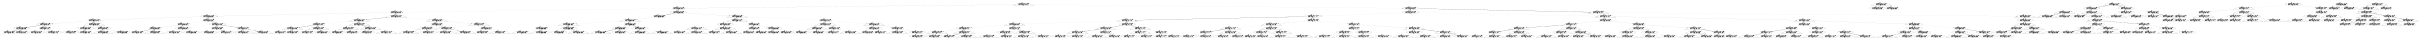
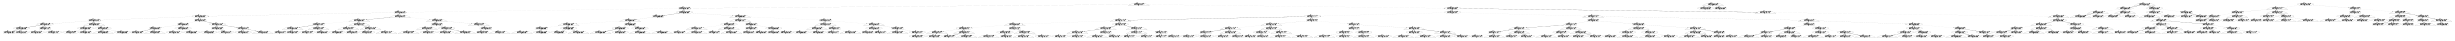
  digraph {
    node [shape=trapezium]
    edge [style=dashed]
    n1 [label="Node{data=[3792, 3792]}"]
    n2 [label="Node{data=[3604, 3604]}" shape=box]
    n3 [label="Node{data=[5243, 5243]}" shape=octagon]
    n4 [label="Node{data=[3186, 3186]}" shape=box]
    n5 [label="Node{data=[3669, 3669]}" shape=octagon]
    n6 [label="Node{data=[4809, 4809]}" shape=octagon]
    n7 [label="Node{data=[7954, 7954]}"]
    n8 [label="Node{data=[3056, 3056]}" shape=octagon]
    n9 [label="Node{data=[3428, 3428]}"]
    n10 [label="Node{data=[3653, 3653]}" shape=box]
    n11 [label="Node{data=[3685, 3685]}"]
    n12 [label="Node{data=[3048, 3048]}" shape=box]
    n13 [label="Node{data=[3064, 3064]}" shape=box]
    n14 [label="Node{data=[3361, 3361]}"]
    n15 [label="Node{data=[3436, 3436]}"]
    n16 [label="Node{data=[2089, 2089]}" shape=octagon]
    n17 [label="Node{data=[3052, 3052]}"]
    n18 [label="Node{data=[3060, 3060]}" shape=box]
    n19 [label="Node{data=[3182, 3182]}" shape=octagon]
    n20 [label="Node{data=[1553, 1553]}" shape=octagon]
    n21 [label="Node{data=[2374, 2374]}" shape=box]
    n22 [label="Node{data=[3050, 3050]}" shape=octagon]
    n23 [label="Node{data=[3054, 3054]}" shape=octagon]
    n24 [label="Node{data=[1533, 1533]}" shape=box]
    n25 [label="Node{data=[1675, 1675]}" shape=box]
    n26 [label="Node{data=[2320, 2320]}" shape=octagon]
    n27 [label="Node{data=[2437, 2437]}" shape=octagon]
    n28 [label="Node{data=[3049, 3049]}" shape=octagon]
    n29 [label="Node{data=[3051, 3051]}" shape=box]
    n30 [label="Node{data=[3053, 3053]}"]
    n31 [label="Node{data=[3055, 3055]}" shape=octagon]
    n32 [label="Node{data=[3058, 3058]}" shape=box]
    n33 [label="Node{data=[3062, 3062]}" shape=octagon]
    n34 [label="Node{data=[3069, 3069]}" shape=box]
    n35 [label="Node{data=[3184, 3184]}" shape=box]
    n36 [label="Node{data=[3057, 3057]}" shape=box]
    n37 [label="Node{data=[3059, 3059]}"]
    n38 [label="Node{data=[3061, 3061]}" shape=octagon]
    n39 [label="Node{data=[3063, 3063]}" shape=octagon]
    n40 [label="Node{data=[3065, 3065]}" shape=octagon]
    n41 [label="Node{data=[3181, 3181]}" shape=octagon]
    n42 [label="Node{data=[3183, 3183]}" shape=octagon]
    n43 [label="Node{data=[3185, 3185]}"]
    n44 [label="Node{data=[3190, 3190]}" shape=box]
    n45 [label="Node{data=[3424, 3424]}"]
    n46 [label="Node{data=[3432, 3432]}" shape=box]
    n47 [label="Node{data=[3440, 3440]}"]
    n48 [label="Node{data=[3188, 3188]}"]
    n49 [label="Node{data=[3192, 3192]}"]
    n50 [label="Node{data=[3422, 3422]}"]
    n51 [label="Node{data=[3426, 3426]}"]
    n52 [label="Node{data=[3187, 3187]}" shape=box]
    n53 [label="Node{data=[3189, 3189]}" shape=box]
    n54 [label="Node{data=[3191, 3191]}" shape=octagon]
    n55 [label="Node{data=[3288, 3288]}" shape=box]
    n56 [label="Node{data=[3380, 3380]}" shape=octagon]
    n57 [label="Node{data=[3423, 3423]}" shape=box]
    n58 [label="Node{data=[3425, 3425]}" shape=octagon]
    n59 [label="Node{data=[3427, 3427]}"]
    n60 [label="Node{data=[3430, 3430]}"]
    n61 [label="Node{data=[3434, 3434]}" shape=octagon]
    n62 [label="Node{data=[3438, 3438]}" shape=box]
    n63 [label="Node{data=[3439, 3439]}" shape=box]
    n64 [label="Node{data=[3429, 3429]}"]
    n65 [label="Node{data=[3431, 3431]}" shape=octagon]
    n66 [label="Node{data=[3433, 3433]}" shape=octagon]
    n67 [label="Node{data=[3435, 3435]}"]
    n68 [label="Node{data=[3437, 3437]}"]
    n69 [label="Node{data=[3602, 3602]}"]
    n70 [label="Node{data=[3465, 3465]}" shape=octagon]
    n71 [label="Node{data=[3603, 3603]}" shape=box]
    n72 [label="Node{data=[3661, 3661]}"]
    n73 [label="Node{data=[3677, 3677]}"]
    n74 [label="Node{data=[3784, 3784]}" shape=box]
    n75 [label="Node{data=[3612, 3612]}"]
    n76 [label="Node{data=[3608, 3608]}" shape=octagon]
    n77 [label="Node{data=[3616, 3616]}" shape=octagon]
    n78 [label="Node{data=[3657, 3657]}"]
    n79 [label="Node{data=[3665, 3665]}" shape=box]
    n80 [label="Node{data=[3606, 3606]}"]
    n81 [label="Node{data=[3610, 3610]}"]
    n82 [label="Node{data=[3614, 3614]}" shape=octagon]
    n83 [label="Node{data=[3651, 3651]}" shape=box]
    n84 [label="Node{data=[3605, 3605]}"]
    n85 [label="Node{data=[3607, 3607]}" shape=box]
    n86 [label="Node{data=[3609, 3609]}" shape=octagon]
    n87 [label="Node{data=[3611, 3611]}" shape=octagon]
    n88 [label="Node{data=[3613, 3613]}"]
    n89 [label="Node{data=[3615, 3615]}" shape=octagon]
    n90 [label="Node{data=[3617, 3617]}" shape=octagon]
    n91 [label="Node{data=[3652, 3652]}" shape=box]
    n92 [label="Node{data=[3655, 3655]}" shape=box]
    n93 [label="Node{data=[3659, 3659]}" shape=octagon]
    n94 [label="Node{data=[3663, 3663]}" shape=octagon]
    n95 [label="Node{data=[3667, 3667]}" shape=octagon]
    n96 [label="Node{data=[3654, 3654]}"]
    n97 [label="Node{data=[3656, 3656]}" shape=octagon]
    n98 [label="Node{data=[3658, 3658]}" shape=octagon]
    n99 [label="Node{data=[3660, 3660]}"]
    n100 [label="Node{data=[3662, 3662]}"]
    n101 [label="Node{data=[3664, 3664]}" shape=octagon]
    n102 [label="Node{data=[3666, 3666]}"]
    n103 [label="Node{data=[3668, 3668]}"]
    n104 [label="Node{data=[3673, 3673]}" shape=octagon]
    n105 [label="Node{data=[3681, 3681]}" shape=box]
    n106 [label="Node{data=[3720, 3720]}"]
    n107 [label="Node{data=[3788, 3788]}"]
    n108 [label="Node{data=[3671, 3671]}"]
    n109 [label="Node{data=[3675, 3675]}"]
    n110 [label="Node{data=[3679, 3679]}" shape=box]
    n111 [label="Node{data=[3683, 3683]}" shape=octagon]
    n112 [label="Node{data=[3670, 3670]}" shape=box]
    n113 [label="Node{data=[3672, 3672]}"]
    n114 [label="Node{data=[3674, 3674]}" shape=box]
    n115 [label="Node{data=[3676, 3676]}"]
    n116 [label="Node{data=[3678, 3678]}" shape=box]
    n117 [label="Node{data=[3680, 3680]}" shape=box]
    n118 [label="Node{data=[3682, 3682]}" shape=box]
    n119 [label="Node{data=[3684, 3684]}" shape=box]
    n120 [label="Node{data=[3687, 3687]}"]
    n121 [label="Node{data=[3751, 3751]}" shape=box]
    n122 [label="Node{data=[3786, 3786]}" shape=octagon]
    n123 [label="Node{data=[3790, 3790]}" shape=box]
    n124 [label="Node{data=[3686, 3686]}" shape=octagon]
    n125 [label="Node{data=[3688, 3688]}" shape=octagon]
    n126 [label="Node{data=[3721, 3721]}" shape=box]
    n127 [label="Node{data=[3783, 3783]}"]
    n128 [label="Node{data=[3785, 3785]}" shape=box]
    n129 [label="Node{data=[3787, 3787]}" shape=box]
    n130 [label="Node{data=[3789, 3789]}"]
    n131 [label="Node{data=[3791, 3791]}" shape=octagon]
    n132 [label="Node{data=[4777, 4777]}" shape=octagon]
    n133 [label="Node{data=[4841, 4841]}"]
    n134 [label="Node{data=[5573, 5573]}"]
    n135 [label="Node{data=[4761, 4761]}"]
    n136 [label="Node{data=[4793, 4793]}" shape=box]
    n137 [label="Node{data=[4825, 4825]}" shape=box]
    n138 [label="Node{data=[5116, 5116]}"]
    n139 [label="Node{data=[3800, 3800]}"]
    n140 [label="Node{data=[4769, 4769]}" shape=octagon]
    n141 [label="Node{data=[4785, 4785]}"]
    n142 [label="Node{data=[4801, 4801]}" shape=box]
    n143 [label="Node{data=[3796, 3796]}" shape=octagon]
    n144 [label="Node{data=[4757, 4757]}" shape=box]
    n145 [label="Node{data=[4765, 4765]}"]
    n146 [label="Node{data=[4773, 4773]}"]
    n147 [label="Node{data=[3794, 3794]}"]
    n148 [label="Node{data=[3798, 3798]}"]
    n149 [label="Node{data=[4755, 4755]}" shape=octagon]
    n150 [label="Node{data=[4759, 4759]}"]
    n151 [label="Node{data=[3793, 3793]}" shape=octagon]
    n152 [label="Node{data=[3795, 3795]}" shape=octagon]
    n153 [label="Node{data=[3797, 3797]}" shape=box]
    n154 [label="Node{data=[3799, 3799]}"]
    n155 [label="Node{data=[4754, 4754]}"]
    n156 [label="Node{data=[4756, 4756]}" shape=box]
    n157 [label="Node{data=[4758, 4758]}"]
    n158 [label="Node{data=[4760, 4760]}" shape=octagon]
    n159 [label="Node{data=[4763, 4763]}"]
    n160 [label="Node{data=[4767, 4767]}" shape=box]
    n161 [label="Node{data=[4771, 4771]}"]
    n162 [label="Node{data=[4775, 4775]}" shape=box]
    n163 [label="Node{data=[4762, 4762]}" shape=octagon]
    n164 [label="Node{data=[4764, 4764]}" shape=octagon]
    n165 [label="Node{data=[4766, 4766]}"]
    n166 [label="Node{data=[4768, 4768]}" shape=box]
    n167 [label="Node{data=[4770, 4770]}" shape=octagon]
    n168 [label="Node{data=[4772, 4772]}" shape=octagon]
    n169 [label="Node{data=[4774, 4774]}" shape=box]
    n170 [label="Node{data=[4776, 4776]}" shape=box]
    n171 [label="Node{data=[4781, 4781]}"]
    n172 [label="Node{data=[4789, 4789]}"]
    n173 [label="Node{data=[4797, 4797]}" shape=box]
    n174 [label="Node{data=[4805, 4805]}"]
    n175 [label="Node{data=[4779, 4779]}" shape=box]
    n176 [label="Node{data=[4783, 4783]}"]
    n177 [label="Node{data=[4787, 4787]}" shape=octagon]
    n178 [label="Node{data=[4791, 4791]}"]
    n179 [label="Node{data=[4778, 4778]}" shape=octagon]
    n180 [label="Node{data=[4780, 4780]}" shape=octagon]
    n181 [label="Node{data=[4782, 4782]}" shape=octagon]
    n182 [label="Node{data=[4784, 4784]}" shape=box]
    n183 [label="Node{data=[4786, 4786]}" shape=box]
    n184 [label="Node{data=[4788, 4788]}" shape=box]
    n185 [label="Node{data=[4790, 4790]}"]
    n186 [label="Node{data=[4792, 4792]}"]
    n187 [label="Node{data=[4795, 4795]}" shape=octagon]
    n188 [label="Node{data=[4799, 4799]}" shape=octagon]
    n189 [label="Node{data=[4803, 4803]}" shape=octagon]
    n190 [label="Node{data=[4807, 4807]}"]
    n191 [label="Node{data=[4794, 4794]}"]
    n192 [label="Node{data=[4796, 4796]}" shape=octagon]
    n193 [label="Node{data=[4798, 4798]}"]
    n194 [label="Node{data=[4800, 4800]}" shape=octagon]
    n195 [label="Node{data=[4802, 4802]}"]
    n196 [label="Node{data=[4804, 4804]}"]
    n197 [label="Node{data=[4806, 4806]}" shape=octagon]
    n198 [label="Node{data=[4808, 4808]}" shape=octagon]
    n199 [label="Node{data=[4817, 4817]}" shape=box]
    n200 [label="Node{data=[4833, 4833]}" shape=box]
    n201 [label="Node{data=[5108, 5108]}" shape=box]
    n202 [label="Node{data=[5235, 5235]}" shape=octagon]
    n203 [label="Node{data=[4813, 4813]}"]
    n204 [label="Node{data=[4821, 4821]}"]
    n205 [label="Node{data=[4829, 4829]}"]
    n206 [label="Node{data=[4837, 4837]}"]
    n207 [label="Node{data=[4811, 4811]}" shape=box]
    n208 [label="Node{data=[4815, 4815]}"]
    n209 [label="Node{data=[4819, 4819]}" shape=octagon]
    n210 [label="Node{data=[4823, 4823]}"]
    n211 [label="Node{data=[4810, 4810]}" shape=box]
    n212 [label="Node{data=[4812, 4812]}"]
    n213 [label="Node{data=[4814, 4814]}" shape=box]
    n214 [label="Node{data=[4816, 4816]}" shape=octagon]
    n215 [label="Node{data=[4818, 4818]}"]
    n216 [label="Node{data=[4820, 4820]}" shape=box]
    n217 [label="Node{data=[4822, 4822]}" shape=octagon]
    n218 [label="Node{data=[4824, 4824]}" shape=octagon]
    n219 [label="Node{data=[4827, 4827]}" shape=octagon]
    n220 [label="Node{data=[4831, 4831]}" shape=octagon]
    n221 [label="Node{data=[4835, 4835]}"]
    n222 [label="Node{data=[4839, 4839]}" shape=box]
    n223 [label="Node{data=[4826, 4826]}" shape=box]
    n224 [label="Node{data=[4828, 4828]}"]
    n225 [label="Node{data=[4830, 4830]}"]
    n226 [label="Node{data=[4832, 4832]}" shape=octagon]
    n227 [label="Node{data=[4834, 4834]}"]
    n228 [label="Node{data=[4836, 4836]}" shape=box]
    n229 [label="Node{data=[4838, 4838]}" shape=box]
    n230 [label="Node{data=[4840, 4840]}" shape=box]
    n231 [label="Node{data=[5090, 5090]}" shape=box]
    n232 [label="Node{data=[5112, 5112]}" shape=octagon]
    n233 [label="Node{data=[5120, 5120]}" shape=octagon]
    n234 [label="Node{data=[5239, 5239]}" shape=box]
    n235 [label="Node{data=[4871, 4871]}" shape=box]
    n236 [label="Node{data=[5106, 5106]}"]
    n237 [label="Node{data=[5110, 5110]}" shape=octagon]
    n238 [label="Node{data=[5114, 5114]}" shape=octagon]
    n239 [label="Node{data=[4842, 4842]}"]
    n240 [label="Node{data=[4876, 4876]}" shape=box]
    n241 [label="Node{data=[5105, 5105]}" shape=octagon]
    n242 [label="Node{data=[5107, 5107]}" shape=box]
    n243 [label="Node{data=[5109, 5109]}"]
    n244 [label="Node{data=[5111, 5111]}" shape=box]
    n245 [label="Node{data=[5113, 5113]}" shape=octagon]
    n246 [label="Node{data=[5115, 5115]}"]
    n247 [label="Node{data=[5118, 5118]}" shape=octagon]
    n248 [label="Node{data=[5233, 5233]}" shape=octagon]
    n249 [label="Node{data=[5237, 5237]}" shape=octagon]
    n250 [label="Node{data=[5241, 5241]}" shape=octagon]
    n251 [label="Node{data=[5117, 5117]}"]
    n252 [label="Node{data=[5119, 5119]}" shape=octagon]
    n253 [label="Node{data=[5182, 5182]}" shape=box]
    n254 [label="Node{data=[5234, 5234]}" shape=octagon]
    n255 [label="Node{data=[5236, 5236]}"]
    n256 [label="Node{data=[5238, 5238]}" shape=box]
    n257 [label="Node{data=[5240, 5240]}" shape=octagon]
    n258 [label="Node{data=[5242, 5242]}" shape=octagon]
    n259 [label="Node{data=[5266, 5266]}" shape=octagon]
    n260 [label="Node{data=[6394, 6394]}"]
    n261 [label="Node{data=[9283, 9283]}" shape=octagon]
    n262 [label="Node{data=[9072, 9072]}"]
    n263 [label="Node{data=[9291, 9291]}" shape=box]
    n264 [label="Node{data=[5262, 5262]}"]
+   n265 [label="Node{data=[5270, 5270]}" shape=octagon]
    n266 [label="Node{data=[5778, 5778]}" shape=octagon]
    n267 [label="Node{data=[6910, 6910]}" shape=box]
    n268 [label="Node{data=[5245, 5245]}" shape=box]
    n269 [label="Node{data=[5264, 5264]}"]
    n270 [label="Node{data=[5268, 5268]}" shape=box]
    n271 [label="Node{data=[5272, 5272]}"]
    n272 [label="Node{data=[5244, 5244]}" shape=octagon]
    n273 [label="Node{data=[5246, 5246]}" shape=box]
    n274 [label="Node{data=[5263, 5263]}"]
    n275 [label="Node{data=[5265, 5265]}" shape=octagon]
    n276 [label="Node{data=[5267, 5267]}" shape=box]
    n277 [label="Node{data=[5269, 5269]}" shape=octagon]
    n278 [label="Node{data=[5271, 5271]}"]
    n279 [label="Node{data=[5273, 5273]}" shape=box]
    n280 [label="Node{data=[5646, 5646]}" shape=octagon]
    n281 [label="Node{data=[6029, 6029]}"]
    n282 [label="Node{data=[6459, 6459]}" shape=octagon]
    n283 [label="Node{data=[7663, 7663]}" shape=octagon]
    n284 [label="Node{data=[5604, 5604]}" shape=box]
    n285 [label="Node{data=[5676, 5676]}"]
    n286 [label="Node{data=[5917, 5917]}"]
    n287 [label="Node{data=[6390, 6390]}" shape=box]
    n288 [label="Node{data=[6405, 6405]}" shape=box]
    n289 [label="Node{data=[6767, 6767]}" shape=box]
    n290 [label="Node{data=[7398, 7398]}"]
    n291 [label="Node{data=[7770, 7770]}" shape=octagon]
    n292 [label="Node{data=[9068, 9068]}" shape=box]
    n293 [label="Node{data=[9076, 9076]}"]
    n294 [label="Node{data=[9287, 9287]}" shape=box]
    n295 [label="Node{data=[9299, 9299]}"]
    n296 [label="Node{data=[8275, 8275]}" shape=box]
    n297 [label="Node{data=[9070, 9070]}"]
    n298 [label="Node{data=[9074, 9074]}" shape=octagon]
    n299 [label="Node{data=[9078, 9078]}" shape=octagon]
    n300 [label="Node{data=[8234, 8234]}" shape=box]
    n301 [label="Node{data=[9067, 9067]}" shape=box]
    n302 [label="Node{data=[9069, 9069]}" shape=octagon]
    n303 [label="Node{data=[9071, 9071]}" shape=box]
    n304 [label="Node{data=[9073, 9073]}" shape=box]
    n305 [label="Node{data=[9075, 9075]}" shape=box]
    n306 [label="Node{data=[9077, 9077]}"]
    n307 [label="Node{data=[9282, 9282]}"]
    n308 [label="Node{data=[9285, 9285]}" shape=octagon]
    n309 [label="Node{data=[9289, 9289]}"]
    n310 [label="Node{data=[9295, 9295]}"]
    n311 [label="Node{data=[9331, 9331]}" shape=box]
    n312 [label="Node{data=[9284, 9284]}"]
    n313 [label="Node{data=[9286, 9286]}" shape=box]
    n314 [label="Node{data=[9288, 9288]}" shape=octagon]
    n315 [label="Node{data=[9290, 9290]}" shape=octagon]
    n316 [label="Node{data=[9293, 9293]}" shape=box]
    n317 [label="Node{data=[9297, 9297]}" shape=box]
    n318 [label="Node{data=[9300, 9300]}" shape=box]
    n319 [label="Node{data=[9332, 9332]}"]
    n320 [label="Node{data=[9292, 9292]}" shape=box]
    n321 [label="Node{data=[9294, 9294]}" shape=octagon]
    n322 [label="Node{data=[9296, 9296]}" shape=box]
    n323 [label="Node{data=[9298, 9298]}"]
    n324 [label="Node{data=[9333, 9333]}" shape=box]
    n1 -> n2
    n1 -> n3 [style=dotted]
    n2 -> n4 [style=dotted]
    n2 -> n5
    n3 -> n6 [style=bold]
    n3 -> n7 [style=bold]
    n4 -> n8
    n4 -> n9 [style=dotted]
    n5 -> n10 [style=bold]
    n5 -> n11
    n6 -> n132 [style=dotted]
    n6 -> n133 [style=dotted]
    n7 -> n134 [style=dotted]
    n8 -> n12
    n8 -> n13
    n9 -> n14 [style=bold]
    n9 -> n15 [style=dotted]
    n10 -> n72
    n11 -> n73 [style=dotted]
    n11 -> n74 [style=dotted]
    n12 -> n16
    n12 -> n17
    n13 -> n18 [style=dotted]
    n13 -> n19 [style=bold]
    n14 -> n44 [style=dotted]
    n14 -> n45
    n15 -> n46 [style=dotted]
    n15 -> n47
    n16 -> n20 [style=bold]
    n16 -> n21 [style=dotted]
    n17 -> n22
    n17 -> n23
    n18 -> n32
    n18 -> n33 [style=dotted]
    n19 -> n34
    n19 -> n35 [style=bold]
    n20 -> n24 [style=bold]
    n20 -> n25 [style=dotted]
    n21 -> n26
    n21 -> n27
    n22 -> n28
    n22 -> n29
    n23 -> n30 [style=bold]
    n23 -> n31
    n32 -> n36 [style=bold]
    n32 -> n37 [style=bold]
    n33 -> n38 [style=dotted]
    n33 -> n39 [style=dotted]
    n34 -> n40 [style=dotted]
    n34 -> n41 [style=bold]
    n35 -> n42 [style=bold]
    n35 -> n43 [style=bold]
    n44 -> n48 [style=bold]
    n44 -> n49
    n45 -> n50 [style=dotted]
    n45 -> n51 [style=bold]
    n46 -> n60
    n46 -> n61 [style=bold]
    n47 -> n62
    n47 -> n63
    n48 -> n52 [style=dotted]
    n48 -> n53 [style=bold]
    n49 -> n54 [style=dotted]
    n49 -> n55 [style=bold]
    n50 -> n56
    n50 -> n57 [style=dotted]
    n51 -> n58 [style=bold]
    n51 -> n59 [style=dotted]
    n60 -> n64 [style=dotted]
    n60 -> n65 [style=dotted]
    n61 -> n66
    n61 -> n67 [style=bold]
    n62 -> n63
    n62 -> n68 [style=dotted]
    n69 -> n70 [style=bold]
    n69 -> n71
    n72 -> n78 [style=dotted]
    n72 -> n79
    n73 -> n104 [style=dotted]
    n73 -> n105 [style=dotted]
    n74 -> n106 [style=dotted]
    n74 -> n107 [style=dotted]
    n75 -> n76 [style=bold]
    n75 -> n77 [style=bold]
    n76 -> n80 [style=dotted]
    n76 -> n81
    n77 -> n82 [style=dotted]
    n77 -> n83 [style=dotted]
    n78 -> n92 [style=dotted]
    n78 -> n93 [style=bold]
    n79 -> n94
    n79 -> n95 [style=bold]
    n80 -> n84 [style=bold]
    n80 -> n85 [style=dotted]
    n81 -> n86 [style=bold]
    n81 -> n87 [style=dotted]
    n82 -> n88
    n82 -> n89
    n83 -> n90 [style=bold]
    n83 -> n91 [style=bold]
    n92 -> n96 [style=dotted]
    n92 -> n97
    n93 -> n98 [style=bold]
    n93 -> n99 [style=bold]
    n94 -> n100 [style=bold]
    n94 -> n101 [style=dotted]
    n95 -> n102
    n95 -> n103 [style=dotted]
    n104 -> n108 [style=dotted]
    n104 -> n109
    n105 -> n110 [style=bold]
    n105 -> n111
    n106 -> n120
    n106 -> n121
    n107 -> n122 [style=dotted]
    n107 -> n123
    n108 -> n112 [style=dotted]
    n108 -> n113
    n109 -> n114 [style=dotted]
    n109 -> n115
    n110 -> n116
    n110 -> n117
    n111 -> n118 [style=dotted]
    n111 -> n119 [style=dotted]
    n120 -> n124 [style=dotted]
    n120 -> n125 [style=dotted]
    n121 -> n126
    n121 -> n127 [style=dotted]
    n122 -> n128 [style=dotted]
    n122 -> n129 [style=dotted]
    n123 -> n130 [style=bold]
    n123 -> n131
    n132 -> n135 [style=bold]
    n132 -> n136 [style=bold]
    n133 -> n137
    n133 -> n138
    n134 -> n259 [style=bold]
    n134 -> n260 [style=dotted]
    n135 -> n139 [style=dotted]
    n135 -> n140 [style=dotted]
    n136 -> n141
    n136 -> n142 [style=dotted]
    n137 -> n199
    n137 -> n200
    n138 -> n201
    n138 -> n202
    n139 -> n143 [style=dotted]
    n139 -> n144
    n140 -> n145 [style=bold]
    n140 -> n146 [style=bold]
    n141 -> n171 [style=dotted]
    n141 -> n172 [style=bold]
    n142 -> n173
    n142 -> n174
    n143 -> n147
    n143 -> n148 [style=bold]
    n144 -> n149
    n144 -> n150 [style=bold]
    n145 -> n159 [style=bold]
    n145 -> n160 [style=bold]
    n146 -> n161 [style=bold]
    n146 -> n162 [style=dotted]
    n147 -> n151 [style=dotted]
    n147 -> n152 [style=bold]
    n148 -> n153 [style=bold]
    n148 -> n154 [style=bold]
    n149 -> n155 [style=dotted]
    n149 -> n156 [style=bold]
    n150 -> n157
    n150 -> n158
    n159 -> n163 [style=dotted]
    n159 -> n164
    n160 -> n165
    n160 -> n166 [style=bold]
    n161 -> n167 [style=dotted]
    n161 -> n168
    n162 -> n169 [style=bold]
    n162 -> n170 [style=dotted]
    n171 -> n175 [style=bold]
    n171 -> n176 [style=dotted]
    n172 -> n177 [style=bold]
    n172 -> n178
    n173 -> n187 [style=dotted]
    n173 -> n188
    n174 -> n189 [style=bold]
    n174 -> n190 [style=bold]
    n175 -> n179
    n175 -> n180
    n176 -> n181 [style=dotted]
    n176 -> n182 [style=dotted]
    n177 -> n183 [style=dotted]
    n177 -> n184
    n178 -> n185
    n178 -> n186 [style=dotted]
    n187 -> n191
    n187 -> n192 [style=dotted]
    n188 -> n193 [style=dotted]
    n188 -> n194 [style=dotted]
    n189 -> n195 [style=dotted]
    n189 -> n196
    n190 -> n197
    n190 -> n198 [style=bold]
    n199 -> n203 [style=bold]
    n199 -> n204 [style=bold]
    n200 -> n205
    n200 -> n206
    n201 -> n231
    n201 -> n232
    n202 -> n233 [style=bold]
    n202 -> n234 [style=dotted]
    n203 -> n207 [style=bold]
    n203 -> n208
    n204 -> n209
    n204 -> n210 [style=dotted]
    n205 -> n219
    n205 -> n220 [style=dotted]
    n206 -> n221
    n206 -> n222 [style=bold]
    n207 -> n211 [style=dotted]
    n207 -> n212
    n208 -> n213
    n208 -> n214 [style=bold]
    n209 -> n215
    n209 -> n216 [style=bold]
    n210 -> n217
    n210 -> n218 [style=bold]
    n219 -> n223 [style=dotted]
    n219 -> n224 [style=dotted]
    n220 -> n225
    n220 -> n226
    n221 -> n227
    n221 -> n228 [style=bold]
    n222 -> n229 [style=bold]
    n222 -> n230 [style=dotted]
    n231 -> n235 [style=bold]
    n231 -> n236 [style=bold]
    n232 -> n237 [style=dotted]
    n232 -> n238 [style=dotted]
    n233 -> n247
    n233 -> n248 [style=bold]
    n234 -> n249
    n234 -> n250 [style=bold]
    n235 -> n239 [style=bold]
    n235 -> n240 [style=dotted]
    n236 -> n241 [style=dotted]
    n236 -> n242 [style=bold]
    n237 -> n243
    n237 -> n244 [style=dotted]
    n238 -> n245 [style=bold]
    n238 -> n246 [style=bold]
    n247 -> n251 [style=bold]
    n247 -> n252 [style=dotted]
    n248 -> n253 [style=dotted]
    n248 -> n254
    n249 -> n255 [style=dotted]
    n249 -> n256 [style=bold]
    n250 -> n257 [style=bold]
    n250 -> n258
    n259 -> n264 [style=bold]
+   n259 -> n265 [style=bold]
    n260 -> n266
    n260 -> n267 [style=bold]
    n261 -> n262 [style=dotted]
    n261 -> n263
    n262 -> n292
    n262 -> n293 [style=dotted]
    n263 -> n294 [style=bold]
    n263 -> n295 [style=dotted]
    n264 -> n268 [style=dotted]
    n264 -> n269 [style=bold]
+   n265 -> n270 [style=bold]
+   n265 -> n271 [style=dotted]
    n266 -> n280 [style=bold]
    n266 -> n281 [style=bold]
    n267 -> n282
    n267 -> n283
    n268 -> n272 [style=bold]
    n268 -> n273
    n269 -> n274 [style=bold]
    n269 -> n275 [style=dotted]
    n270 -> n276 [style=bold]
    n270 -> n277 [style=bold]
    n271 -> n278
    n271 -> n279 [style=dotted]
    n280 -> n284 [style=bold]
    n280 -> n285
    n281 -> n286 [style=bold]
    n281 -> n287
    n282 -> n288 [style=dotted]
    n282 -> n289 [style=bold]
    n283 -> n290 [style=bold]
    n283 -> n291
    n292 -> n296 [style=dotted]
    n292 -> n297 [style=dotted]
    n293 -> n298 [style=dotted]
    n293 -> n299 [style=bold]
    n294 -> n308
    n294 -> n309 [style=dotted]
    n295 -> n310
    n295 -> n311 [style=bold]
    n296 -> n300 [style=bold]
    n296 -> n301 [style=dotted]
    n297 -> n302 [style=dotted]
    n297 -> n303 [style=bold]
    n298 -> n304 [style=dotted]
    n298 -> n305 [style=dotted]
    n299 -> n306 [style=bold]
    n299 -> n307
    n308 -> n312
    n308 -> n313 [style=dotted]
    n309 -> n314
    n309 -> n315 [style=dotted]
    n310 -> n316
    n310 -> n317
    n311 -> n318 [style=dotted]
    n311 -> n319 [style=bold]
    n316 -> n320 [style=bold]
    n316 -> n321 [style=bold]
    n317 -> n322 [style=bold]
    n317 -> n323 [style=dotted]
    n319 -> n324 [style=dotted]
  }
